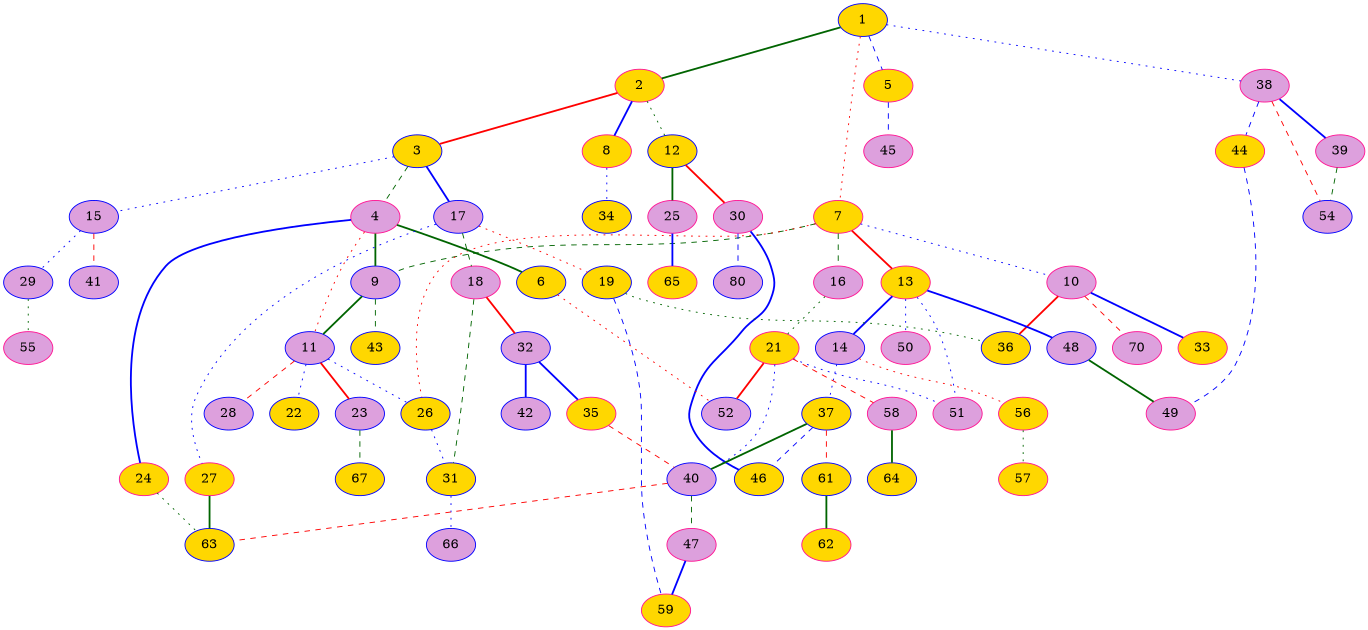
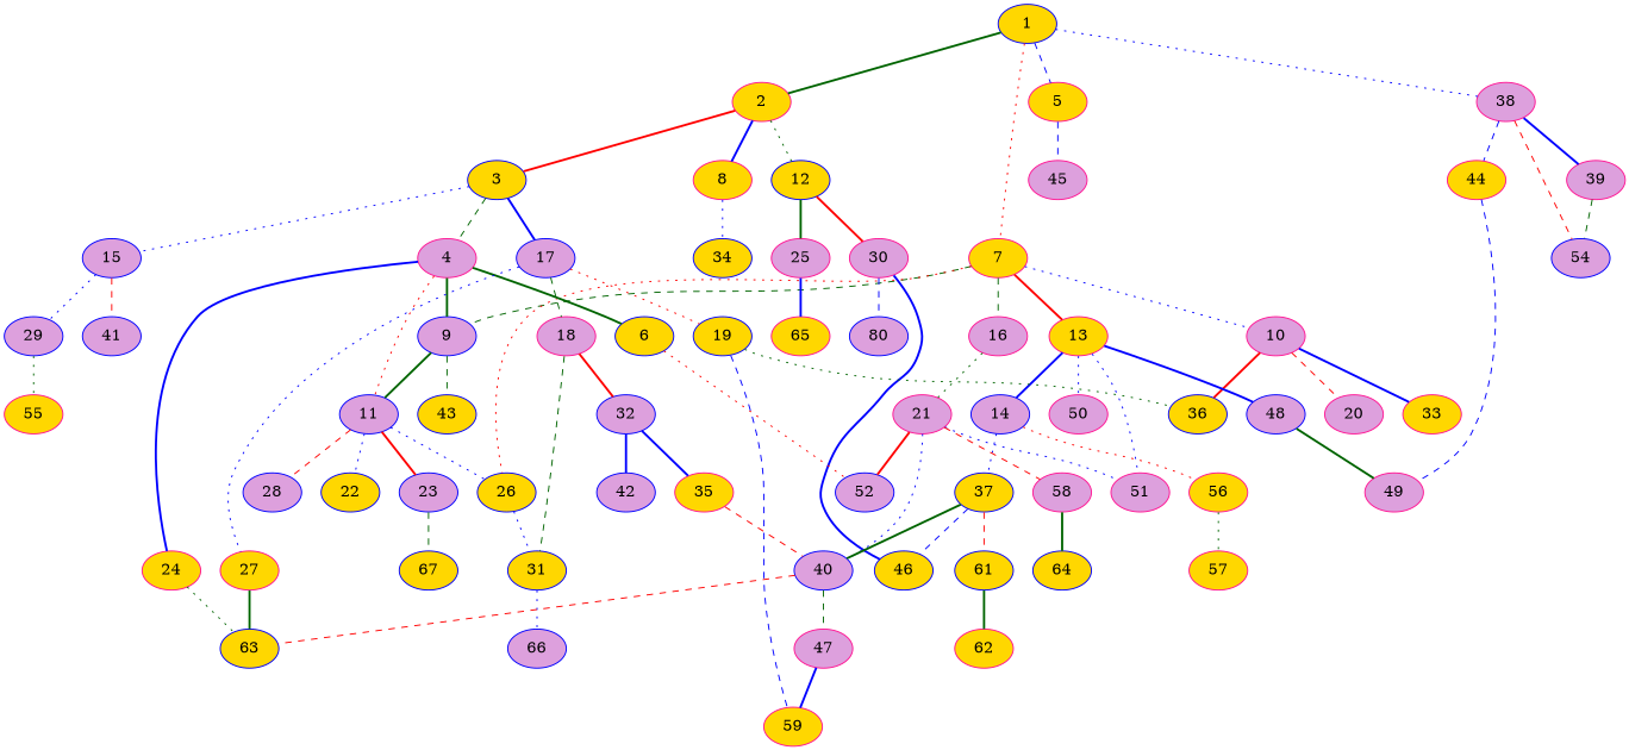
  graph {
    node [color=blue fillcolor=plum style=filled]
    edge [color=blue style=bold]
    1 [fillcolor=gold]
    2 [color=deeppink fillcolor=gold]
    5 [color=deeppink fillcolor=gold]
    7 [color=deeppink fillcolor=gold]
    38 [color=deeppink]
    3 [fillcolor=gold]
    8 [color=deeppink fillcolor=gold]
    12 [fillcolor=gold]
    45 [color=deeppink]
    9
    10 [color=deeppink]
    13 [color=deeppink fillcolor=gold]
    16 [color=deeppink]
    26 [fillcolor=gold]
    39 [color=deeppink]
    44 [color=deeppink fillcolor=gold]
    54
    4 [color=deeppink]
    15
    17
    34 [fillcolor=gold]
    25 [color=deeppink]
    30 [color=deeppink]
    6 [fillcolor=gold]
    11
    24 [color=deeppink fillcolor=gold]
    29
    41
    18 [color=deeppink]
    19 [fillcolor=gold]
    27 [color=deeppink fillcolor=gold]
    52
    43 [fillcolor=gold]
    22 [fillcolor=gold]
    23
    28
    63 [fillcolor=gold]
-   20 [color=deeppink label=70]
+   20 [color=deeppink]
    33 [color=deeppink fillcolor=gold]
    36 [fillcolor=gold]
    14
    48
    50 [color=deeppink]
    51 [color=deeppink]
-   21 [color=deeppink fillcolor=gold]
+   21 [color=deeppink]
    31 [fillcolor=gold]
    67 [fillcolor=gold]
    65 [color=deeppink fillcolor=gold]
    46 [fillcolor=gold]
    n50 [label=80]
    37 [fillcolor=gold]
    56 [color=deeppink fillcolor=gold]
    49 [color=deeppink]
    40
    61 [fillcolor=gold]
    57 [color=deeppink fillcolor=gold]
-   55 [color=deeppink]
+   55 [color=deeppink fillcolor=gold]
    58 [color=deeppink]
    32
    59 [color=deeppink fillcolor=gold]
    66
    35 [color=deeppink fillcolor=gold]
    42
    47 [color=deeppink]
    64 [fillcolor=gold]
    62 [color=deeppink fillcolor=gold]
    1 -- 2 [color=darkgreen]
    1 -- 5 [style=dashed]
    1 -- 7 [color=red style=dotted]
    1 -- 38 [style=dotted]
    2 -- 3 [color=red]
    2 -- 8
    2 -- 12 [color=darkgreen style=dotted]
    5 -- 45 [style=dashed]
    7 -- 9 [color=darkgreen style=dashed]
    7 -- 10 [style=dotted]
    7 -- 13 [color=red]
    7 -- 16 [color=darkgreen style=dashed]
    7 -- 26 [color=red style=dotted]
    38 -- 39
    38 -- 44 [style=dashed]
    38 -- 54 [color=red style=dashed]
    3 -- 4 [color=darkgreen style=dashed]
    3 -- 15 [style=dotted]
    3 -- 17
    8 -- 34 [style=dotted]
    12 -- 25 [color=darkgreen]
    12 -- 30 [color=red]
    9 -- 11 [color=darkgreen]
    9 -- 43 [color=darkgreen style=dashed]
    10 -- 20 [color=red style=dashed]
    10 -- 33
    10 -- 36 [color=red]
    13 -- 14
    13 -- 48
    13 -- 50 [style=dotted]
    13 -- 51 [style=dotted]
    16 -- 21 [color=darkgreen style=dotted]
    26 -- 31 [style=dotted]
    39 -- 54 [color=darkgreen style=dashed]
    44 -- 49 [style=dashed]
    4 -- 9 [color=darkgreen]
    4 -- 6 [color=darkgreen]
    4 -- 11 [color=red style=dotted]
    4 -- 24
    15 -- 29 [style=dotted]
    15 -- 41 [color=red style=dashed]
    17 -- 18 [color=darkgreen style=dashed]
    17 -- 19 [color=red style=dotted]
    17 -- 27 [style=dotted]
    25 -- 65
    30 -- 46
    30 -- n50 [style=dashed]
    6 -- 52 [color=red style=dotted]
    11 -- 26 [style=dotted]
    11 -- 22 [style=dotted]
    11 -- 23 [color=red]
    11 -- 28 [color=red style=dashed]
    24 -- 63 [color=darkgreen style=dotted]
    29 -- 55 [color=darkgreen style=dotted]
    18 -- 31 [color=darkgreen style=dashed]
    18 -- 32 [color=red]
    19 -- 36 [color=darkgreen style=dotted]
    19 -- 59 [style=dashed]
    27 -- 63 [color=darkgreen]
    23 -- 67 [color=darkgreen style=dashed]
    14 -- 37 [style=dotted]
    14 -- 56 [color=red style=dotted]
    48 -- 49 [color=darkgreen]
    21 -- 52 [color=red]
    21 -- 51 [style=dotted]
    21 -- 40 [style=dotted]
    21 -- 58 [color=red style=dashed]
    31 -- 66 [style=dotted]
    37 -- 46 [style=dashed]
    37 -- 40 [color=darkgreen]
    37 -- 61 [color=red style=dashed]
    56 -- 57 [color=darkgreen style=dotted]
    40 -- 63 [color=red style=dashed]
    40 -- 47 [color=darkgreen style=dashed]
    61 -- 62 [color=darkgreen]
    58 -- 64 [color=darkgreen]
    32 -- 35
    32 -- 42
    35 -- 40 [color=red style=dashed]
    47 -- 59
  }
